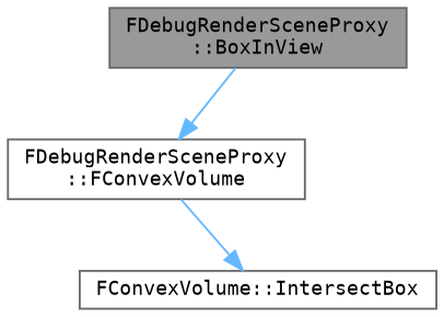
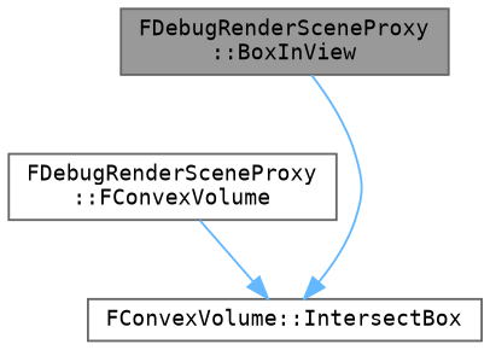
  digraph {
    fontname="DejaVu Sans Mono"
    rankdir=TB
    node [color=grey40 fillcolor=white fontname="DejaVu Sans Mono" fontsize=10 shape=box style=filled]
    edge [color=steelblue1 fontname="DejaVu Sans Mono" fontsize=10 labelfontname=Helvetica labelfontsize=10 style=solid]
    n1 [color=gray40 fillcolor=grey60 fontcolor=black height=0.2 label="FDebugRenderSceneProxy\l::BoxInView" width=0.4]
    n2 [height=0.2 label="FDebugRenderSceneProxy\l::FConvexVolume" width=0.4]
    n3 [height=0.2 label="FConvexVolume::IntersectBox" width=0.4]
-   n1 -> n2
+   n1 -> n3
    n2 -> n3
  }
